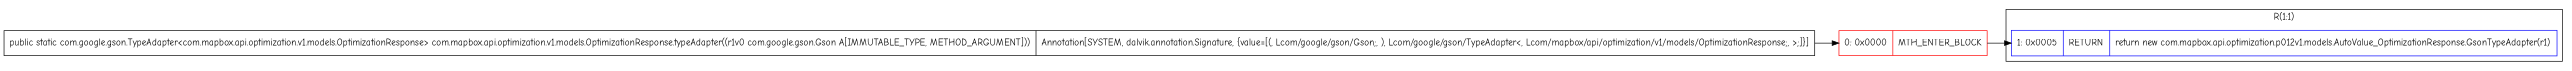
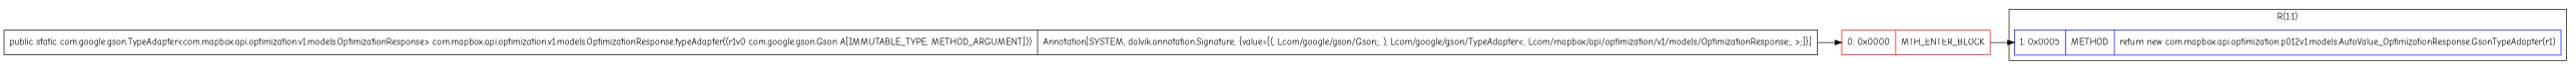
  digraph {
    rankdir=LR
    fontname="Comic Neue"
    node [shape=record fontname="Comic Neue"]
    edge [fontname="Comic Neue"]
-   n1 [color=blue label="{1\:\ 0x0005|RETURN\l|return new com.mapbox.api.optimization.p012v1.models.AutoValue_OptimizationResponse.GsonTypeAdapter(r1)\l}"]
+   n1 [color=blue label="{1\:\ 0x0005|METHOD\l|return new com.mapbox.api.optimization.p012v1.models.AutoValue_OptimizationResponse.GsonTypeAdapter(r1)\l}"]
    n2 [color=red label="{0\:\ 0x0000|MTH_ENTER_BLOCK\l}"]
    n3 [label="{public static com.google.gson.TypeAdapter\<com.mapbox.api.optimization.v1.models.OptimizationResponse\> com.mapbox.api.optimization.v1.models.OptimizationResponse.typeAdapter((r1v0 com.google.gson.Gson A[IMMUTABLE_TYPE, METHOD_ARGUMENT]))  | Annotation[SYSTEM, dalvik.annotation.Signature, \{value=[(, Lcom\/google\/gson\/Gson;, ), Lcom\/google\/gson\/TypeAdapter\<, Lcom\/mapbox\/api\/optimization\/v1\/models\/OptimizationResponse;, \>;]\}]\l}"]
    subgraph cluster_1 {
      label="R(1:1)"
      n1
    }
    n2 -> n1
    n3 -> n2
  }
